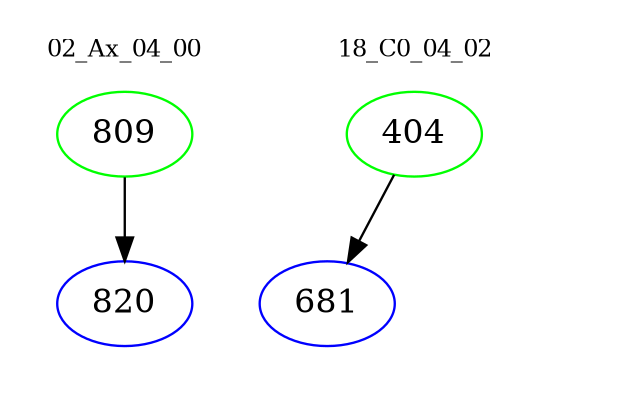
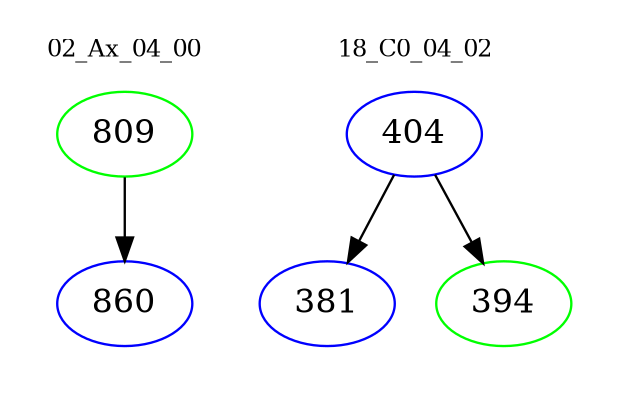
  digraph {
    node [color=green]
    edge [color=black]
    n1 [label=809]
-   n2 [color=blue label=820]
-   n3 [label=404]
-   n4 [color=blue label=681]
+   n2 [color=blue label=860]
+   n3 [color=blue label=404]
+   n4 [color=blue label=381]
+   n5 [label=394]
    subgraph cluster_1 {
      color=white
      fontsize=10
      label="02_Ax_04_00"
      n1
      n2
    }
    subgraph cluster_2 {
      color=white
      fontsize=10
      label="18_C0_04_02"
      n3
      n4
+     n5
    }
    n1 -> n2
    n3 -> n4
+   n3 -> n5
  }
